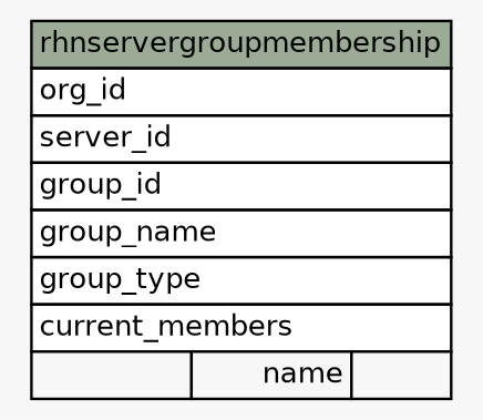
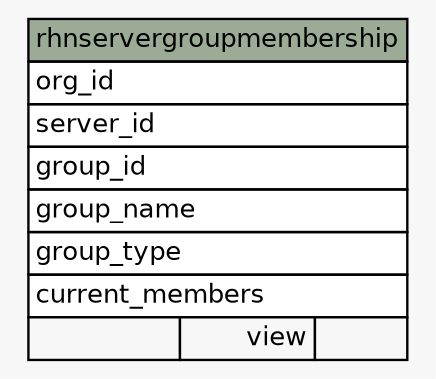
  digraph {
    bgcolor="#f7f7f7"
    fontname=Helvetica
    fontsize=11
    nodesep=0.18
    rankdir=RL
    ranksep=0.46
-   n1 [fontname=Helvetica fontsize=11 label=<     <TABLE BORDER="0" CELLBORDER="1" CELLSPACING="0" BGCOLOR="#ffffff">       <TR><TD COLSPAN="3" BGCOLOR="#9bab96" ALIGN="CENTER">rhnservergroupmembership</TD></TR>       <TR><TD PORT="org_id" COLSPAN="3" ALIGN="LEFT">org_id</TD></TR>       <TR><TD PORT="server_id" COLSPAN="3" ALIGN="LEFT">server_id</TD></TR>       <TR><TD PORT="group_id" COLSPAN="3" ALIGN="LEFT">group_id</TD></TR>       <TR><TD PORT="group_name" COLSPAN="3" ALIGN="LEFT">group_name</TD></TR>       <TR><TD PORT="group_type" COLSPAN="3" ALIGN="LEFT">group_type</TD></TR>       <TR><TD PORT="current_members" COLSPAN="3" ALIGN="LEFT">current_members</TD></TR>       <TR><TD ALIGN="LEFT" BGCOLOR="#f7f7f7">  </TD><TD ALIGN="RIGHT" BGCOLOR="#f7f7f7">name</TD><TD ALIGN="RIGHT" BGCOLOR="#f7f7f7">  </TD></TR>     </TABLE>> shape=plaintext]
+   n1 [fontname=Helvetica fontsize=11 label=<     <TABLE BORDER="0" CELLBORDER="1" CELLSPACING="0" BGCOLOR="#ffffff">       <TR><TD COLSPAN="3" BGCOLOR="#9bab96" ALIGN="CENTER">rhnservergroupmembership</TD></TR>       <TR><TD PORT="org_id" COLSPAN="3" ALIGN="LEFT">org_id</TD></TR>       <TR><TD PORT="server_id" COLSPAN="3" ALIGN="LEFT">server_id</TD></TR>       <TR><TD PORT="group_id" COLSPAN="3" ALIGN="LEFT">group_id</TD></TR>       <TR><TD PORT="group_name" COLSPAN="3" ALIGN="LEFT">group_name</TD></TR>       <TR><TD PORT="group_type" COLSPAN="3" ALIGN="LEFT">group_type</TD></TR>       <TR><TD PORT="current_members" COLSPAN="3" ALIGN="LEFT">current_members</TD></TR>       <TR><TD ALIGN="LEFT" BGCOLOR="#f7f7f7">  </TD><TD ALIGN="RIGHT" BGCOLOR="#f7f7f7">view</TD><TD ALIGN="RIGHT" BGCOLOR="#f7f7f7">  </TD></TR>     </TABLE>> shape=plaintext]
  }
